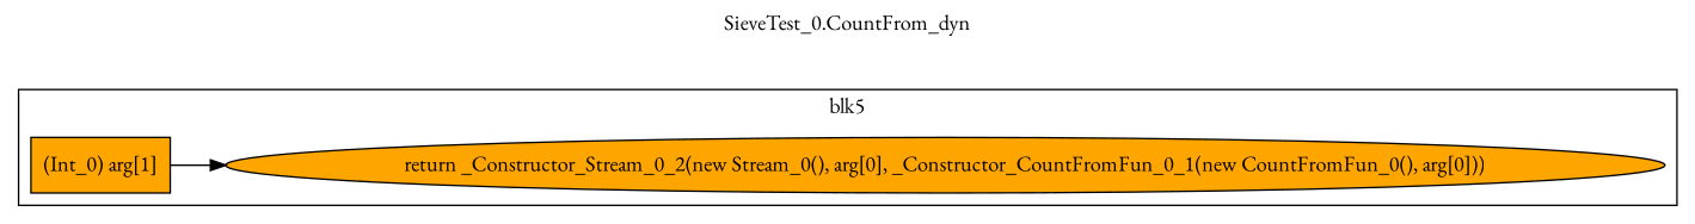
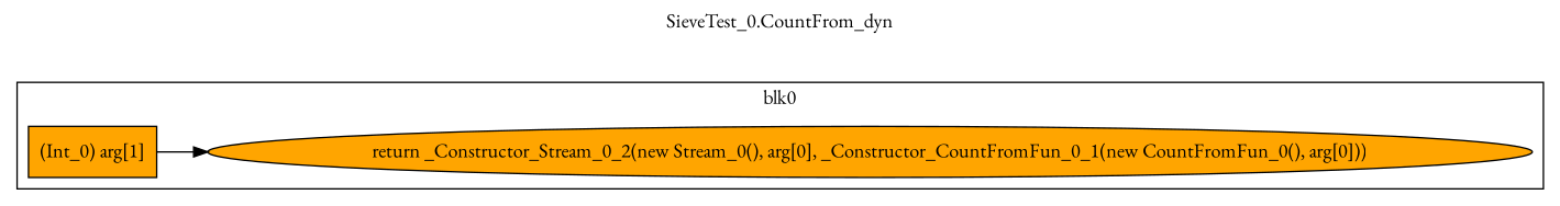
  digraph {
    label="SieveTest_0.CountFrom_dyn"
    labelloc=t
    rankdir=LR
    fontname="EB Garamond"
    node [style=filled fillcolor=orange fontname="EB Garamond"]
    n1 [label="(Int_0) arg[1]\n" shape=box]
    n2 [label="return _Constructor_Stream_0_2(new Stream_0(), arg[0], _Constructor_CountFromFun_0_1(new CountFromFun_0(), arg[0]))"]
    subgraph cluster_1 {
-     label=blk5
+     label=blk0
      n1
      n2
    }
    n1 -> n2 [fontname="EB Garamond"]
  }
